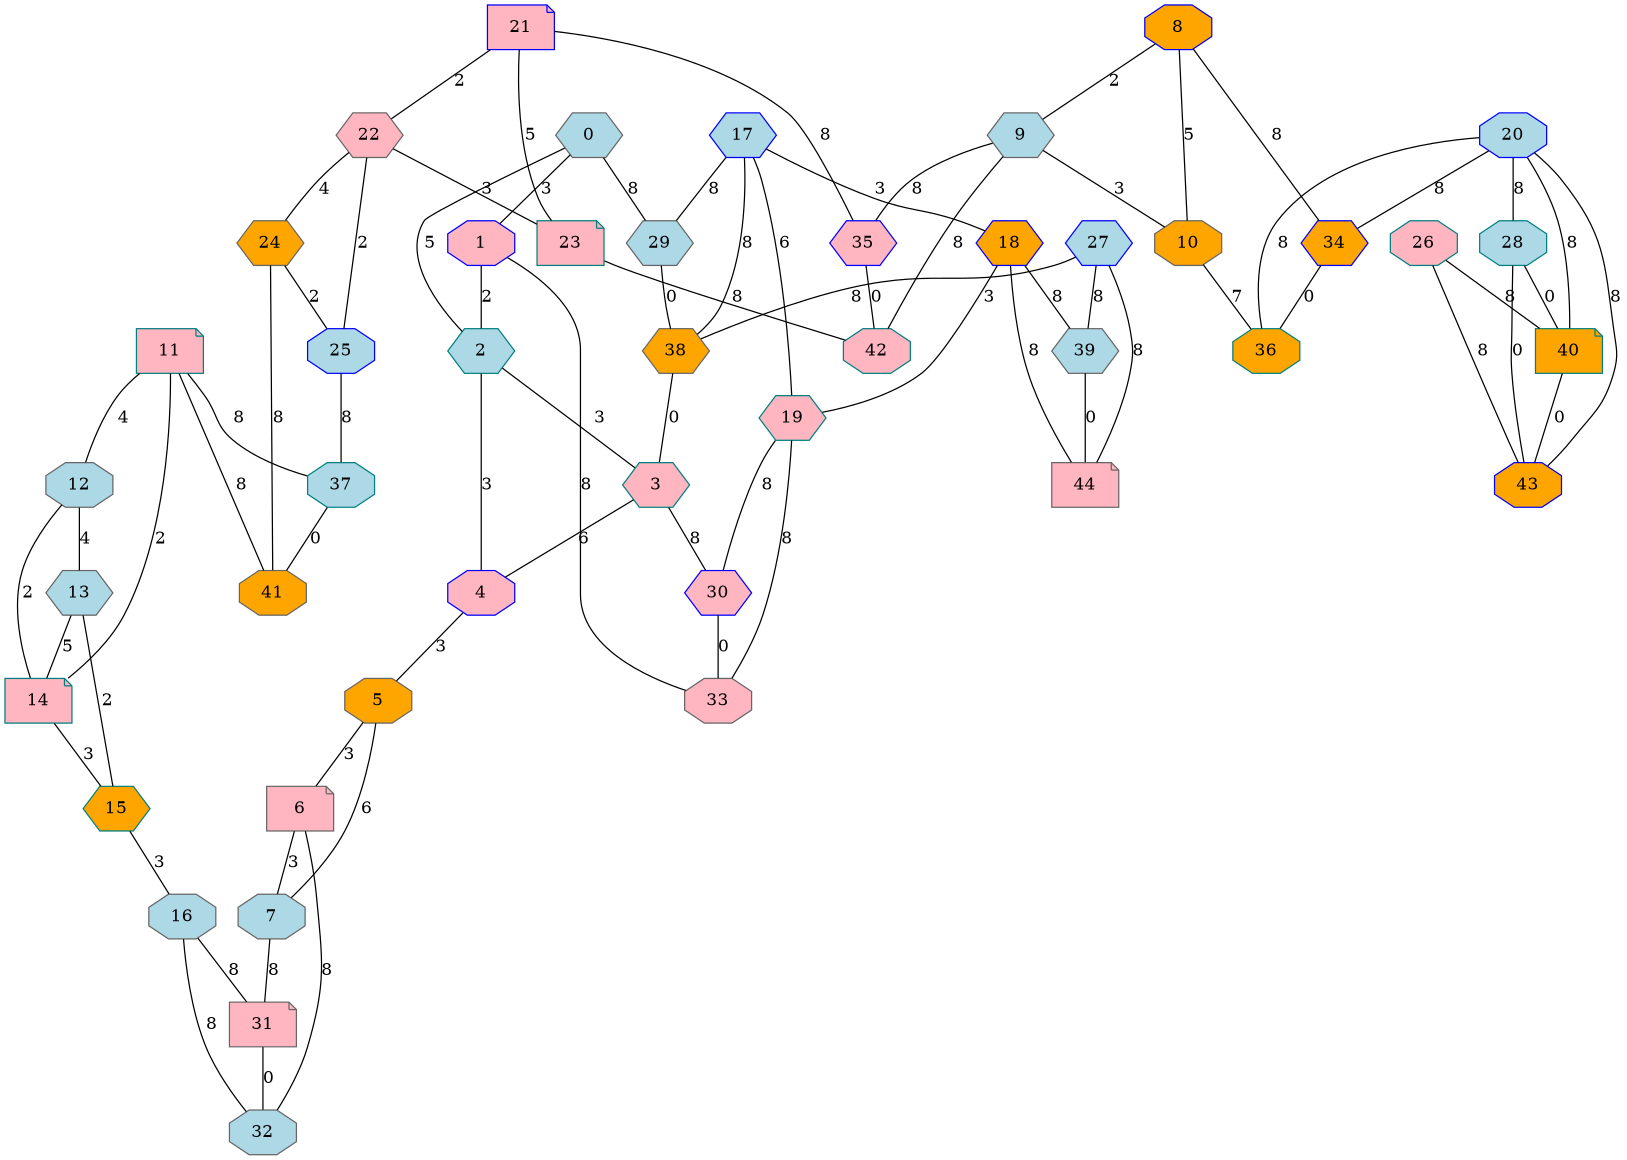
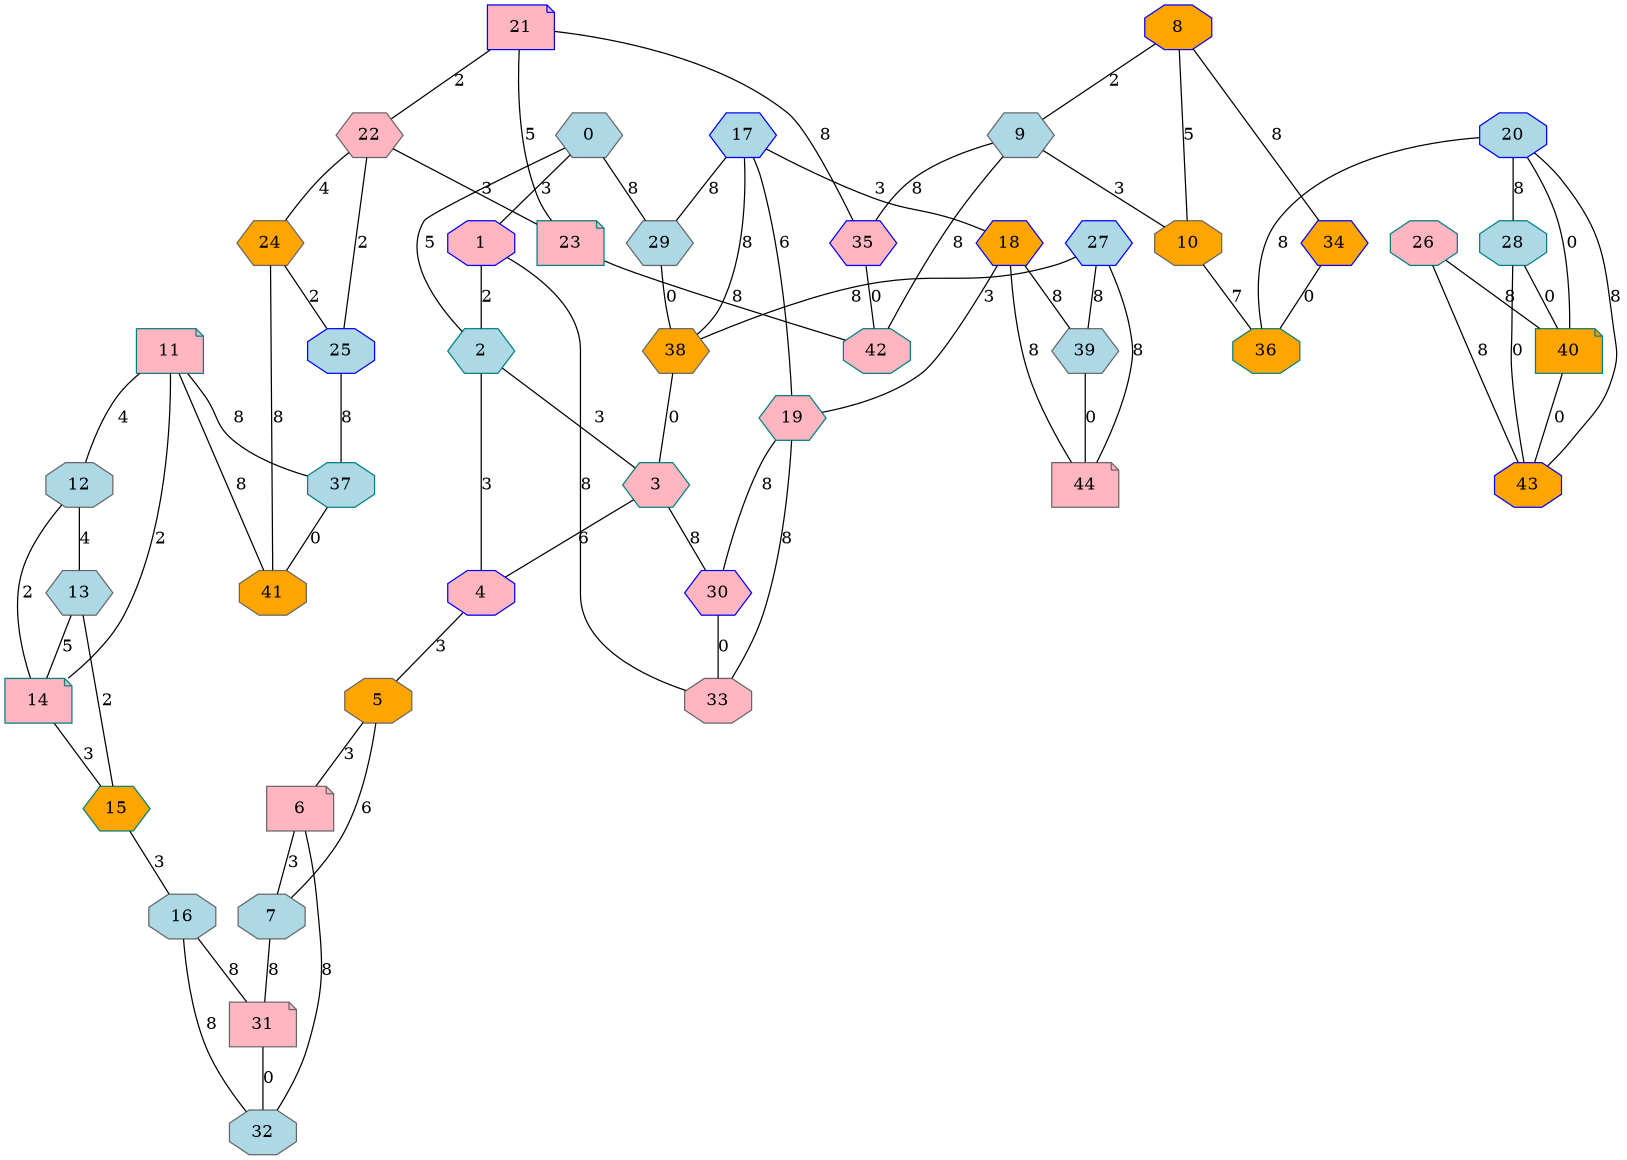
  graph {
    node [color=gray40 fillcolor=lightpink shape=octagon style=filled weight=1]
    0 [fillcolor=lightblue shape=hexagon]
    1 [color=blue weight=2]
    2 [color=teal fillcolor=lightblue shape=hexagon]
    29 [fillcolor=lightblue shape=hexagon weight=3]
    33 [weight=3]
    3 [color=teal shape=hexagon]
    4 [color=blue]
    38 [fillcolor=orange shape=hexagon weight=3]
    30 [color=blue shape=hexagon weight=3]
    5 [fillcolor=orange]
    6 [shape=note]
    7 [fillcolor=lightblue]
    32 [fillcolor=lightblue weight=3]
    31 [shape=note weight=3]
    8 [color=blue fillcolor=orange weight=2]
    9 [fillcolor=lightblue shape=hexagon]
    10 [fillcolor=orange]
    34 [color=blue fillcolor=orange shape=hexagon weight=3]
    35 [color=blue shape=hexagon weight=3]
    42 [color=teal weight=3]
    36 [color=teal fillcolor=orange weight=3]
    11 [color=teal shape=note]
    12 [fillcolor=lightblue]
    14 [color=teal shape=note]
    37 [color=teal fillcolor=lightblue weight=3]
    41 [fillcolor=orange weight=3]
    13 [fillcolor=lightblue shape=hexagon]
    15 [color=teal fillcolor=orange shape=hexagon]
    16 [fillcolor=lightblue]
    17 [color=blue fillcolor=lightblue shape=hexagon]
    18 [color=blue fillcolor=orange shape=hexagon]
    19 [color=teal shape=hexagon]
    39 [fillcolor=lightblue shape=hexagon weight=3]
    44 [shape=note weight=3]
    20 [color=blue fillcolor=lightblue]
    28 [color=teal fillcolor=lightblue weight=4]
    40 [color=teal fillcolor=orange shape=note weight=3]
    43 [color=blue fillcolor=orange weight=3]
    21 [color=blue shape=note]
    22 [shape=hexagon]
    23 [color=teal shape=note]
    24 [fillcolor=orange shape=hexagon]
    25 [color=blue fillcolor=lightblue weight=2]
    26 [color=teal]
    27 [color=blue fillcolor=lightblue shape=hexagon]
    0 -- 1 [label=3]
    0 -- 2 [label=5]
    0 -- 29 [label=8]
    1 -- 2 [label=2]
    1 -- 33 [label=8]
    2 -- 3 [label=3]
    2 -- 4 [label=3]
    29 -- 38 [label=0]
    3 -- 4 [label=6]
    3 -- 30 [label=8]
    4 -- 5 [label=3]
    38 -- 3 [label=0]
    30 -- 33 [label=0]
    5 -- 6 [label=3]
    5 -- 7 [label=6]
    6 -- 7 [label=3]
    6 -- 32 [label=8]
    7 -- 31 [label=8]
    31 -- 32 [label=0]
    8 -- 9 [label=2]
    8 -- 10 [label=5]
    8 -- 34 [label=8]
    9 -- 10 [label=3]
    9 -- 35 [label=8]
    9 -- 42 [label=8]
    10 -- 36 [label=7]
    34 -- 36 [label=0]
    35 -- 42 [label=0]
    11 -- 12 [label=4]
    11 -- 14 [label=2]
    11 -- 37 [label=8]
    11 -- 41 [label=8]
    12 -- 14 [label=2]
    12 -- 13 [label=4]
    14 -- 15 [label=3]
    37 -- 41 [label=0]
    13 -- 14 [label=5]
    13 -- 15 [label=2]
    15 -- 16 [label=3]
    16 -- 32 [label=8]
    16 -- 31 [label=8]
    17 -- 29 [label=8]
    17 -- 38 [label=8]
    17 -- 18 [label=3]
    17 -- 19 [label=6]
    18 -- 19 [label=3]
    18 -- 39 [label=8]
    18 -- 44 [label=8]
    19 -- 33 [label=8]
    19 -- 30 [label=8]
    39 -- 44 [label=0]
-   20 -- 34 [label=8]
    20 -- 36 [label=8]
    20 -- 28 [label=8]
-   20 -- 40 [label=8]
+   20 -- 40 [label=0]
    20 -- 43 [label=8]
    28 -- 40 [label=0]
    28 -- 43 [label=0]
    40 -- 43 [label=0]
    21 -- 35 [label=8]
    21 -- 22 [label=2]
    21 -- 23 [label=5]
    22 -- 23 [label=3]
    22 -- 24 [label=4]
    22 -- 25 [label=2]
    23 -- 42 [label=8]
    24 -- 41 [label=8]
    24 -- 25 [label=2]
    25 -- 37 [label=8]
    26 -- 40 [label=8]
    26 -- 43 [label=8]
    27 -- 38 [label=8]
    27 -- 39 [label=8]
    27 -- 44 [label=8]
  }
